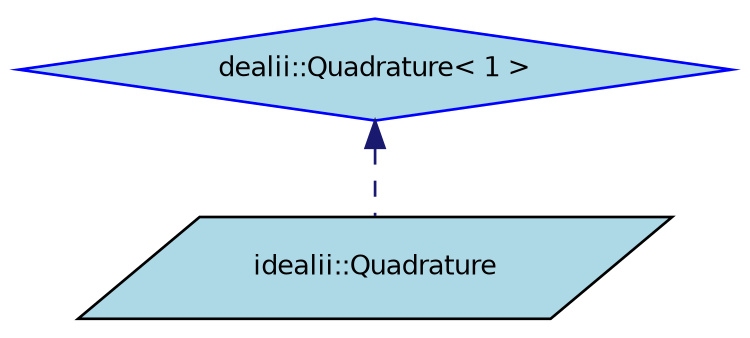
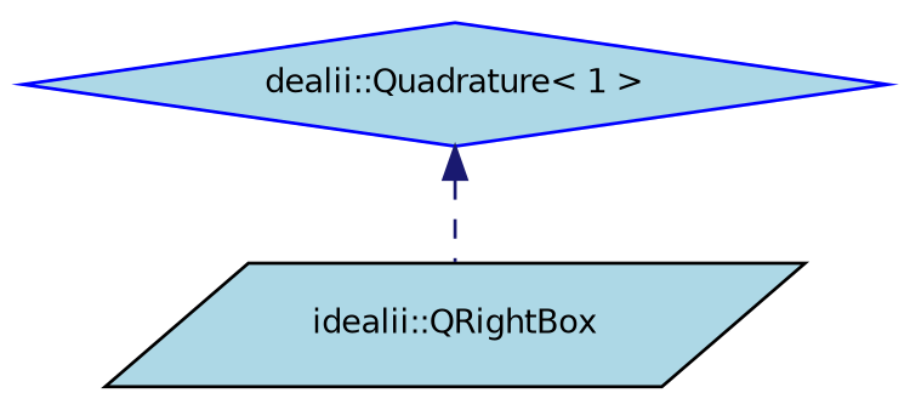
  digraph {
    node [fillcolor=lightblue fontname=Helvetica fontsize=10 style=filled]
-   n1 [color=black fontcolor=black height=0.2 label="idealii::Quadrature" shape=parallelogram width=0.4]
+   n1 [color=black fontcolor=black height=0.2 label="idealii::QRightBox" shape=parallelogram width=0.4]
    n2 [color=blue height=0.2 label="dealii::Quadrature\< 1 \>" shape=diamond width=0.4]
    n2 -> n1 [color=midnightblue dir=back fontname=Helvetica fontsize=10 labelfontname=Helvetica labelfontsize=10 style=dashed]
  }
